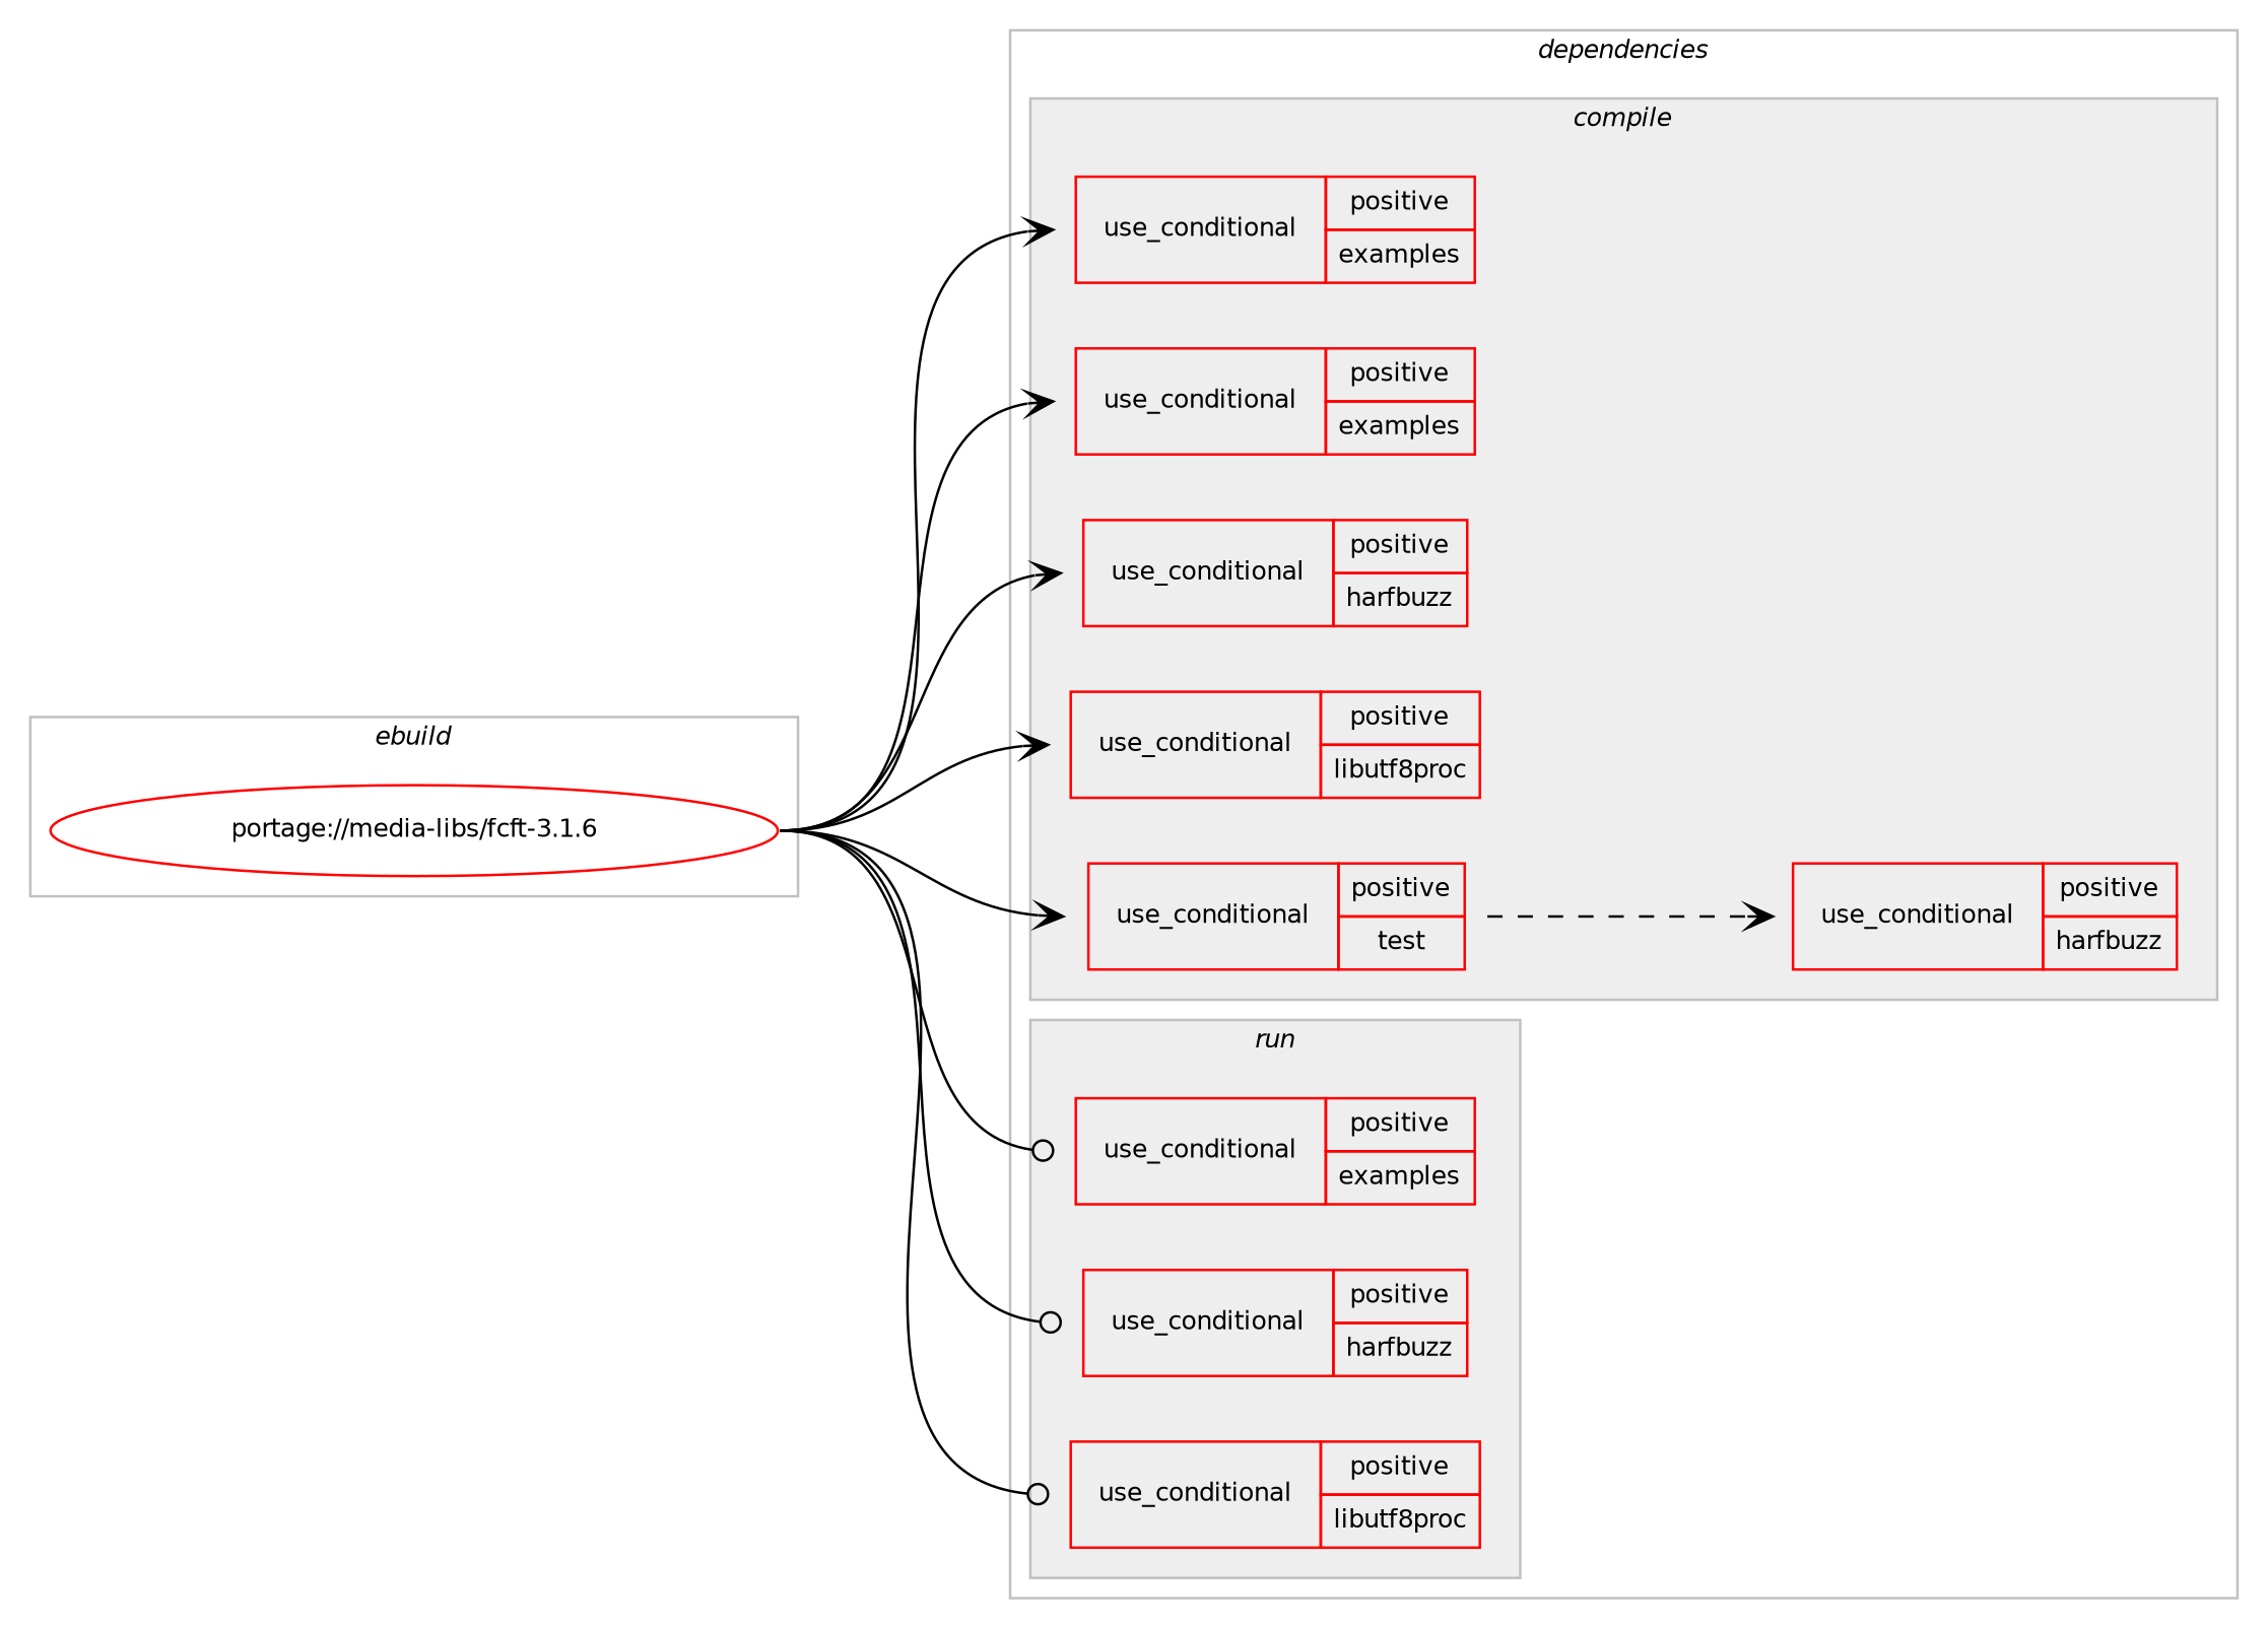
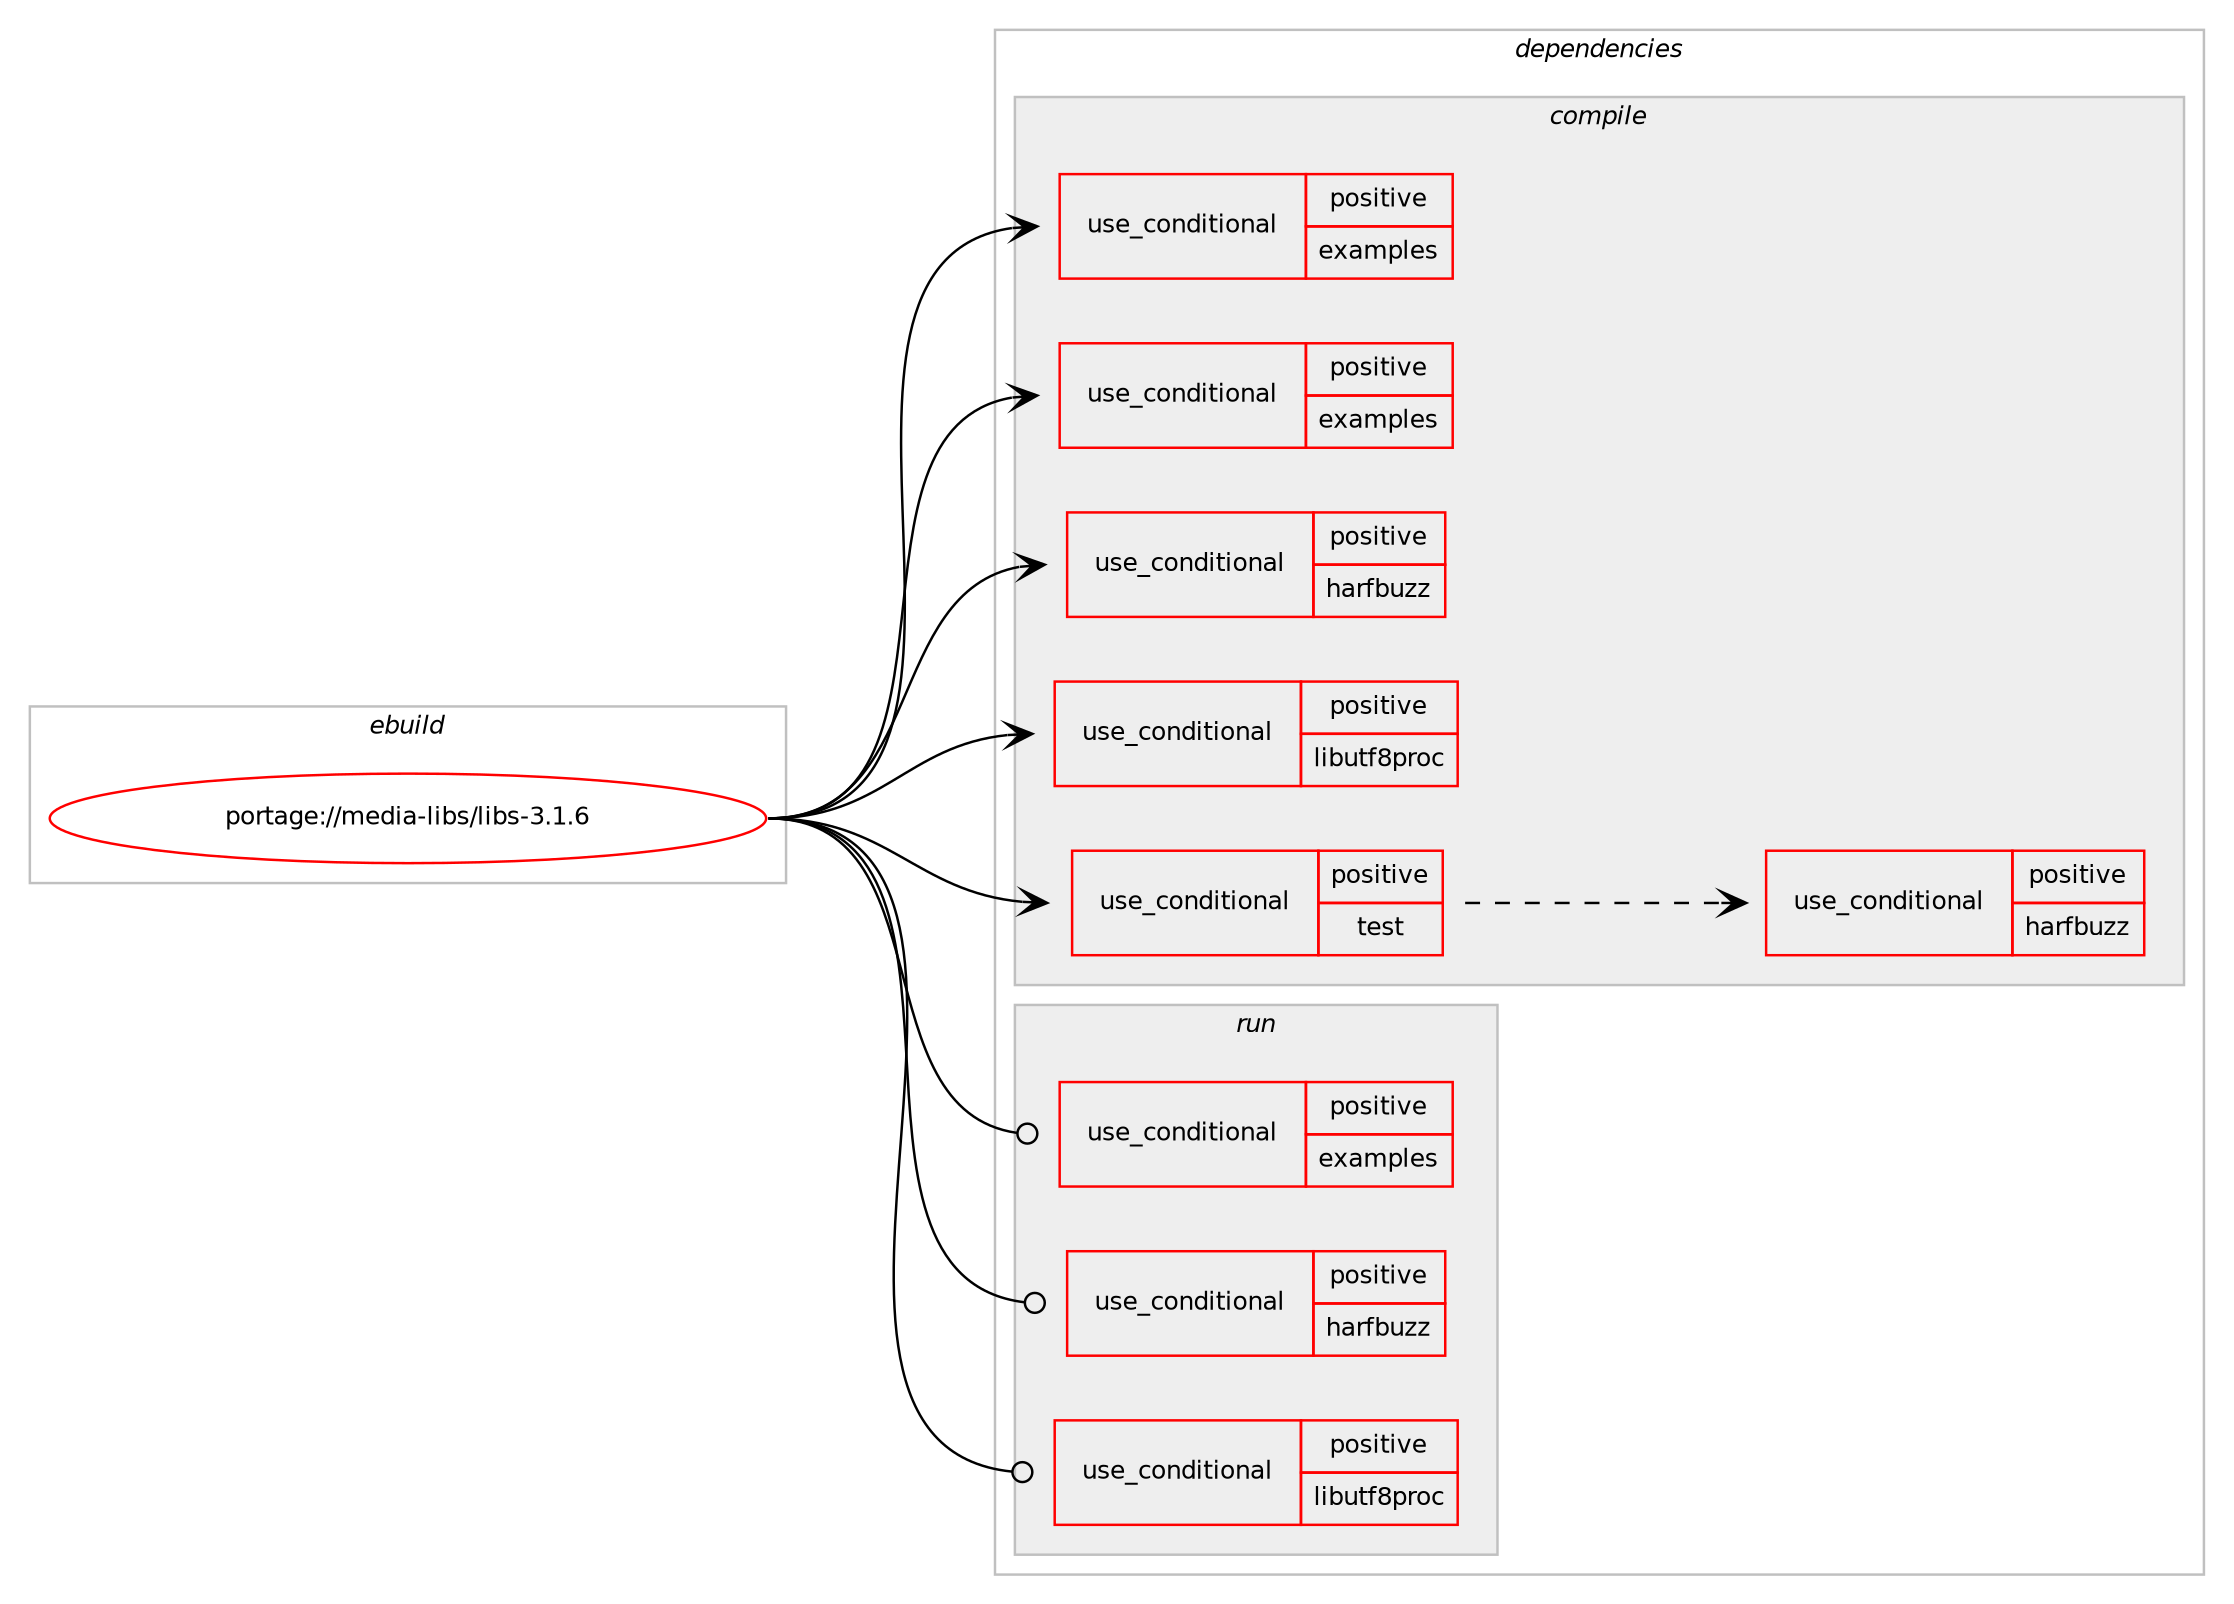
  digraph {
    compound=true
    concentrate=true
    fontname=Helvetica
    fontsize=10
    newrank=true
    rankdir=LR
    ranksep=1.5
    node [color=red fontname=Helvetica fontsize=10 shape=none]
    edge [arrowhead=vee headport=w style=solid tailport=e weight=20]
-   n1 [label="portage://media-libs/fcft-3.1.6" width=4 shape=""]
+   n1 [label="portage://media-libs/libs-3.1.6" width=4 shape=""]
    n2 [label=<<TABLE BORDER="0" CELLBORDER="1" CELLSPACING="0" CELLPADDING="4"><TR><TD ROWSPAN="3" CELLPADDING="10">use_conditional</TD></TR><TR><TD>positive</TD></TR><TR><TD>examples</TD></TR></TABLE>>]
    n3 [label=<<TABLE BORDER="0" CELLBORDER="1" CELLSPACING="0" CELLPADDING="4"><TR><TD ROWSPAN="3" CELLPADDING="10">use_conditional</TD></TR><TR><TD>positive</TD></TR><TR><TD>examples</TD></TR></TABLE>>]
    n4 [label=<<TABLE BORDER="0" CELLBORDER="1" CELLSPACING="0" CELLPADDING="4"><TR><TD ROWSPAN="3" CELLPADDING="10">use_conditional</TD></TR><TR><TD>positive</TD></TR><TR><TD>harfbuzz</TD></TR></TABLE>>]
    n5 [label=<<TABLE BORDER="0" CELLBORDER="1" CELLSPACING="0" CELLPADDING="4"><TR><TD ROWSPAN="3" CELLPADDING="10">use_conditional</TD></TR><TR><TD>positive</TD></TR><TR><TD>libutf8proc</TD></TR></TABLE>>]
    n6 [label=<<TABLE BORDER="0" CELLBORDER="1" CELLSPACING="0" CELLPADDING="4"><TR><TD ROWSPAN="3" CELLPADDING="10">use_conditional</TD></TR><TR><TD>positive</TD></TR><TR><TD>harfbuzz</TD></TR></TABLE>>]
    n7 [label=<<TABLE BORDER="0" CELLBORDER="1" CELLSPACING="0" CELLPADDING="4"><TR><TD ROWSPAN="3" CELLPADDING="10">use_conditional</TD></TR><TR><TD>positive</TD></TR><TR><TD>test</TD></TR></TABLE>>]
    n8 [label=<<TABLE BORDER="0" CELLBORDER="1" CELLSPACING="0" CELLPADDING="4"><TR><TD ROWSPAN="3" CELLPADDING="10">use_conditional</TD></TR><TR><TD>positive</TD></TR><TR><TD>examples</TD></TR></TABLE>>]
    n9 [label=<<TABLE BORDER="0" CELLBORDER="1" CELLSPACING="0" CELLPADDING="4"><TR><TD ROWSPAN="3" CELLPADDING="10">use_conditional</TD></TR><TR><TD>positive</TD></TR><TR><TD>harfbuzz</TD></TR></TABLE>>]
    n10 [label=<<TABLE BORDER="0" CELLBORDER="1" CELLSPACING="0" CELLPADDING="4"><TR><TD ROWSPAN="3" CELLPADDING="10">use_conditional</TD></TR><TR><TD>positive</TD></TR><TR><TD>libutf8proc</TD></TR></TABLE>>]
    subgraph cluster_1 {
      color=gray
      label=<<i>ebuild</i>>
      rank=same
      n1
    }
    subgraph cluster_2 {
      color=gray
      label=<<i>dependencies</i>>
      subgraph cluster_3 {
        color=gray
        fillcolor="#eeeeee"
        label=<<i>compile</i>>
        style=filled
        subgraph sub_4 {
          color=gray
          fillcolor="#eeeeee"
          label=<<i>compile</i>>
          style=filled
          n2
        }
        subgraph sub_5 {
          color=gray
          fillcolor="#eeeeee"
          label=<<i>compile</i>>
          style=filled
          n3
        }
        subgraph sub_6 {
          color=gray
          fillcolor="#eeeeee"
          label=<<i>compile</i>>
          style=filled
          n4
        }
        subgraph sub_7 {
          color=gray
          fillcolor="#eeeeee"
          label=<<i>compile</i>>
          style=filled
          n5
        }
        subgraph sub_8 {
          color=gray
          fillcolor="#eeeeee"
          label=<<i>compile</i>>
          style=filled
          n7
          subgraph sub_9 {
            color=gray
            fillcolor="#eeeeee"
            label=<<i>compile</i>>
            style=filled
            n6
          }
        }
      }
      subgraph cluster_10 {
        color=gray
        fillcolor="#eeeeee"
        label=<<i>compile and run</i>>
        style=filled
      }
      subgraph cluster_11 {
        color=gray
        fillcolor="#eeeeee"
        label=<<i>run</i>>
        style=filled
        subgraph sub_12 {
          color=gray
          fillcolor="#eeeeee"
          label=<<i>run</i>>
          style=filled
          n8
        }
        subgraph sub_13 {
          color=gray
          fillcolor="#eeeeee"
          label=<<i>run</i>>
          style=filled
          n9
        }
        subgraph sub_14 {
          color=gray
          fillcolor="#eeeeee"
          label=<<i>run</i>>
          style=filled
          n10
        }
      }
    }
    subgraph cluster_15 {
      color=gray
      label=<<i>candidates</i>>
      rank=same
    }
    n1 -> n2
    n1 -> n3
    n1 -> n4
    n1 -> n5
    n1 -> n7
    n1 -> n8 [arrowhead=odot]
    n1 -> n9 [arrowhead=odot]
    n1 -> n10 [arrowhead=odot]
    n7 -> n6 [style=dashed]
  }
